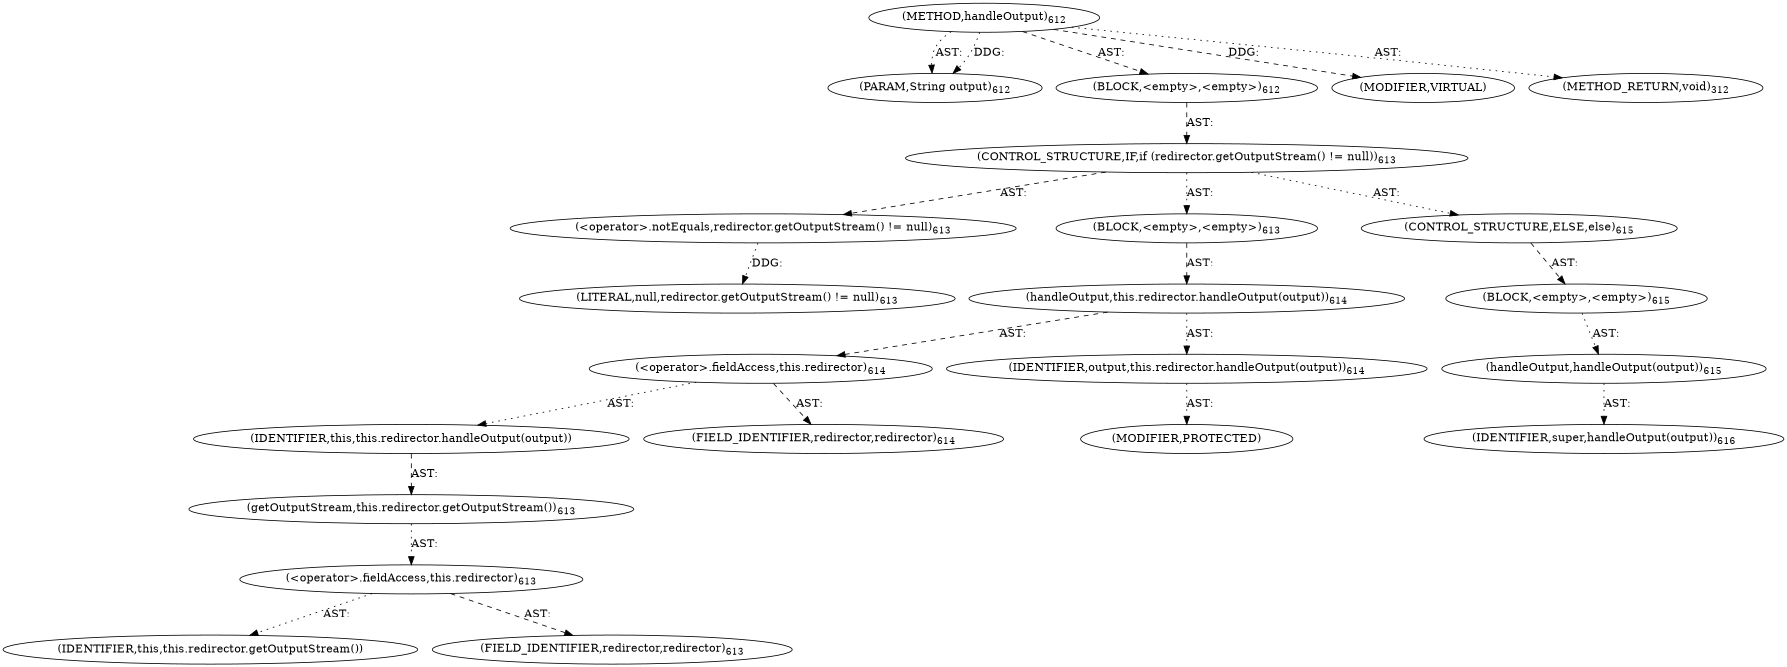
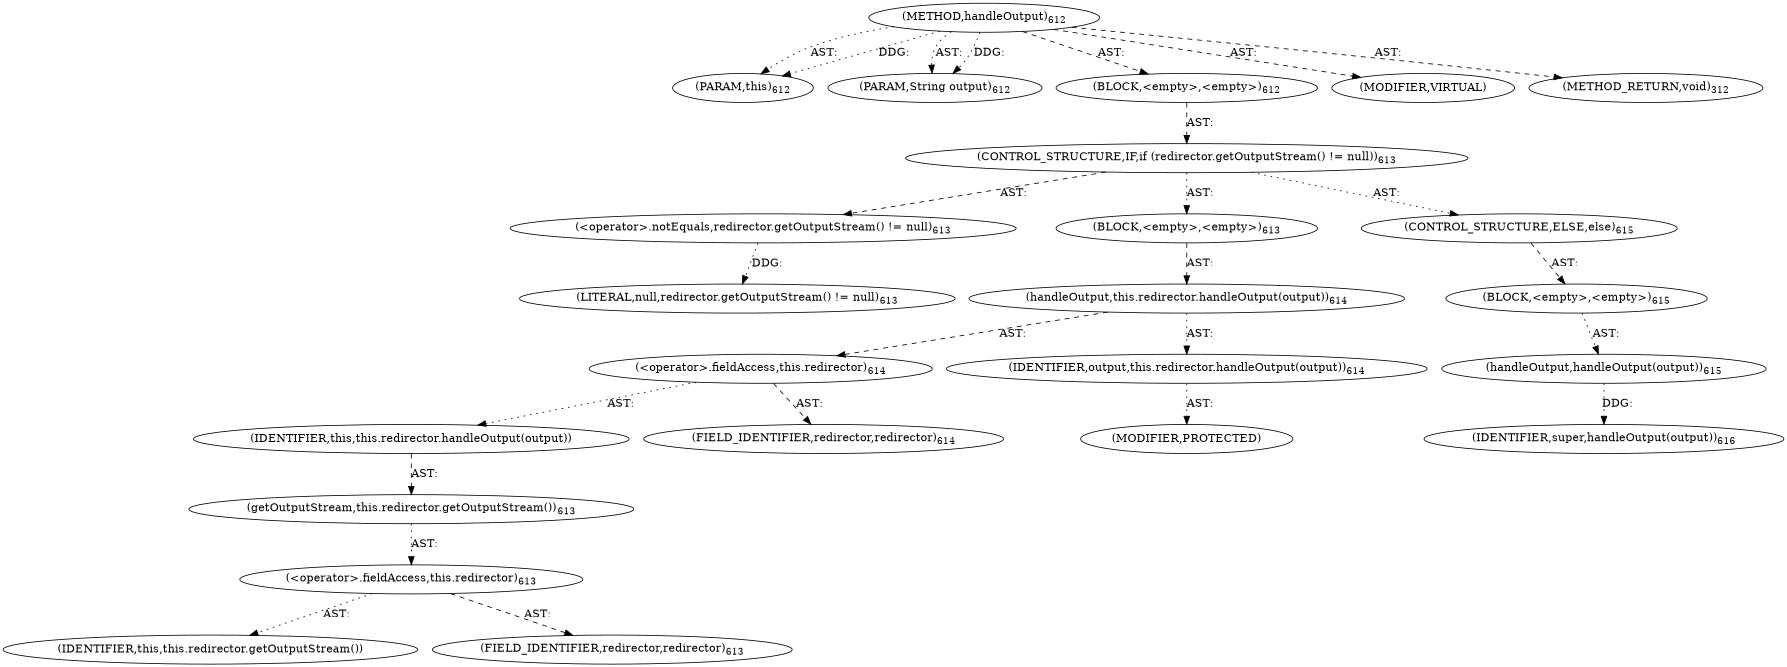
  digraph {
    edge [style=dotted]
    n1 [label=<(METHOD,handleOutput)<SUB>612</SUB>>]
+   n2 [label=<(PARAM,this)<SUB>612</SUB>>]
    n3 [label=<(PARAM,String output)<SUB>612</SUB>>]
    n4 [label=<(BLOCK,&lt;empty&gt;,&lt;empty&gt;)<SUB>612</SUB>>]
    n5 [label=<(MODIFIER,VIRTUAL)>]
    n6 [label=<(METHOD_RETURN,void)<SUB>312</SUB>>]
    n7 [label=<(CONTROL_STRUCTURE,IF,if (redirector.getOutputStream() != null))<SUB>613</SUB>>]
    n8 [label=<(MODIFIER,PROTECTED)>]
    n9 [label=<(&lt;operator&gt;.notEquals,redirector.getOutputStream() != null)<SUB>613</SUB>>]
    n10 [label=<(BLOCK,&lt;empty&gt;,&lt;empty&gt;)<SUB>613</SUB>>]
    n11 [label=<(CONTROL_STRUCTURE,ELSE,else)<SUB>615</SUB>>]
    n12 [label=<(LITERAL,null,redirector.getOutputStream() != null)<SUB>613</SUB>>]
    n13 [label=<(handleOutput,this.redirector.handleOutput(output))<SUB>614</SUB>>]
    n14 [label=<(BLOCK,&lt;empty&gt;,&lt;empty&gt;)<SUB>615</SUB>>]
    n15 [label=<(getOutputStream,this.redirector.getOutputStream())<SUB>613</SUB>>]
    n16 [label=<(&lt;operator&gt;.fieldAccess,this.redirector)<SUB>613</SUB>>]
    n17 [label=<(IDENTIFIER,this,this.redirector.getOutputStream())>]
    n18 [label=<(FIELD_IDENTIFIER,redirector,redirector)<SUB>613</SUB>>]
    n19 [label=<(&lt;operator&gt;.fieldAccess,this.redirector)<SUB>614</SUB>>]
    n20 [label=<(IDENTIFIER,output,this.redirector.handleOutput(output))<SUB>614</SUB>>]
    n21 [label=<(IDENTIFIER,this,this.redirector.handleOutput(output))>]
    n22 [label=<(FIELD_IDENTIFIER,redirector,redirector)<SUB>614</SUB>>]
    n23 [label=<(handleOutput,handleOutput(output))<SUB>615</SUB>>]
    n24 [label=<(IDENTIFIER,super,handleOutput(output))<SUB>616</SUB>>]
+   n1 -> n2 [label="AST: "]
+   n1 -> n2 [label="DDG: "]
    n1 -> n3 [label="AST: "]
    n1 -> n3 [label="DDG: "]
    n1 -> n4 [label="AST: " style=dashed]
-   n1 -> n5 [label="DDG: " style=dashed]
-   n1 -> n6 [label="AST: "]
+   n1 -> n5 [label="AST: " style=dashed]
+   n1 -> n6 [label="AST: " style=dashed]
    n4 -> n7 [label="AST: " style=dashed]
    n7 -> n9 [label="AST: " style=dashed]
    n7 -> n10 [label="AST: "]
    n7 -> n11 [label="AST: "]
    n9 -> n12 [label="DDG: "]
    n10 -> n13 [label="AST: " style=dashed]
    n11 -> n14 [label="AST: " style=dashed]
    n13 -> n19 [label="AST: " style=dashed]
    n13 -> n20 [label="AST: "]
    n14 -> n23 [label="AST: "]
    n15 -> n16 [label="AST: "]
    n16 -> n17 [label="AST: "]
    n16 -> n18 [label="AST: " style=dashed]
    n19 -> n21 [label="AST: "]
    n19 -> n22 [label="AST: " style=dashed]
    n20 -> n8 [label="AST: "]
    n21 -> n15 [label="AST: " style=dashed]
-   n23 -> n24 [label="AST: "]
+   n23 -> n24 [label="DDG: "]
  }
